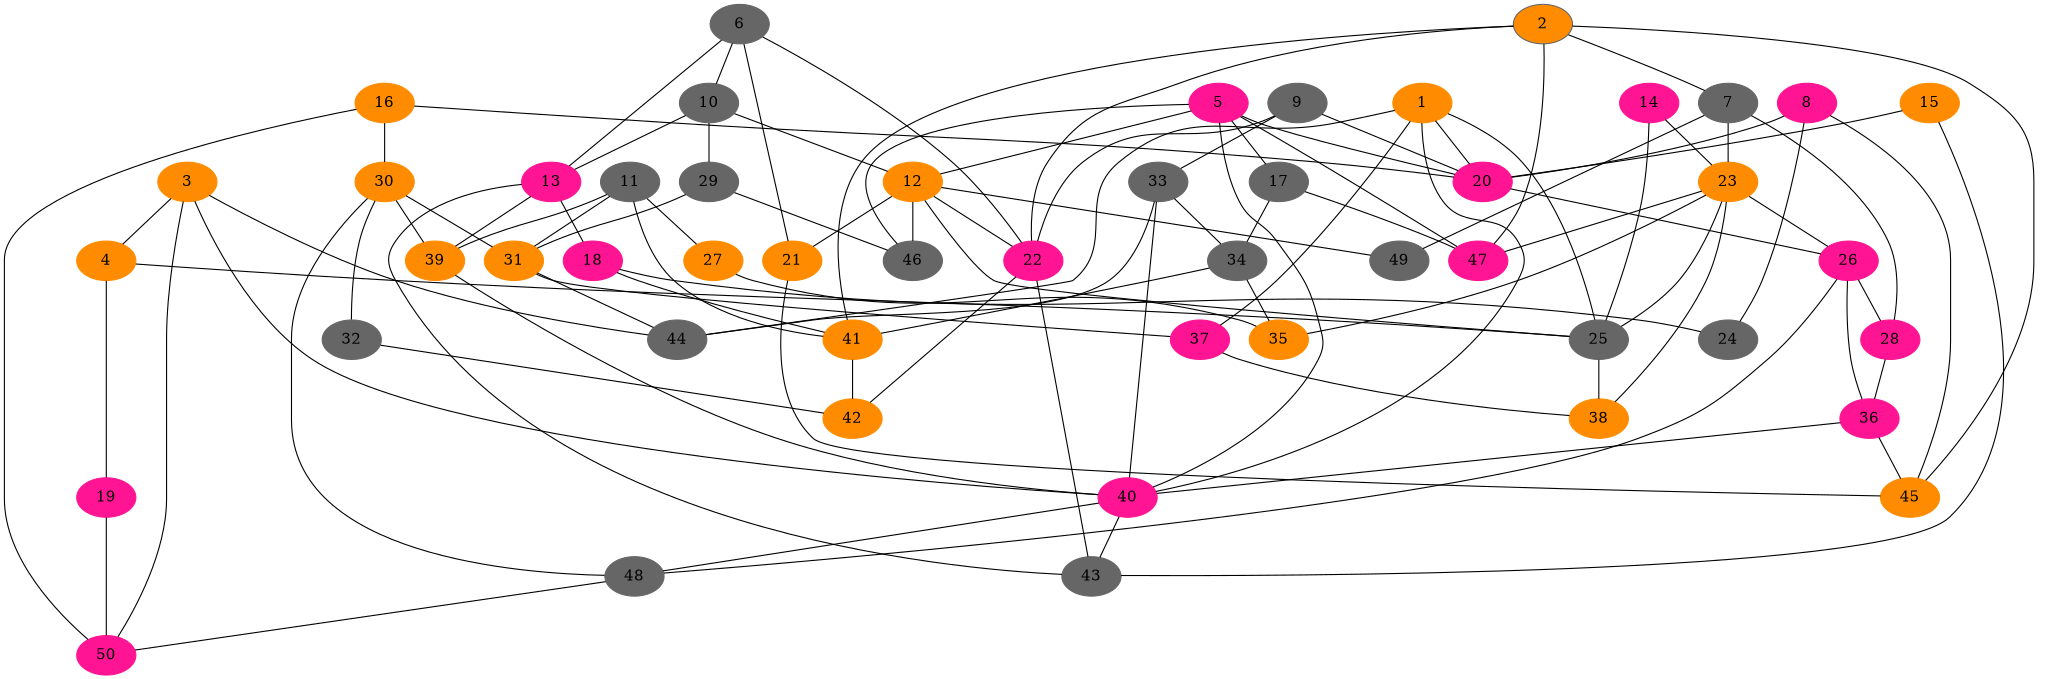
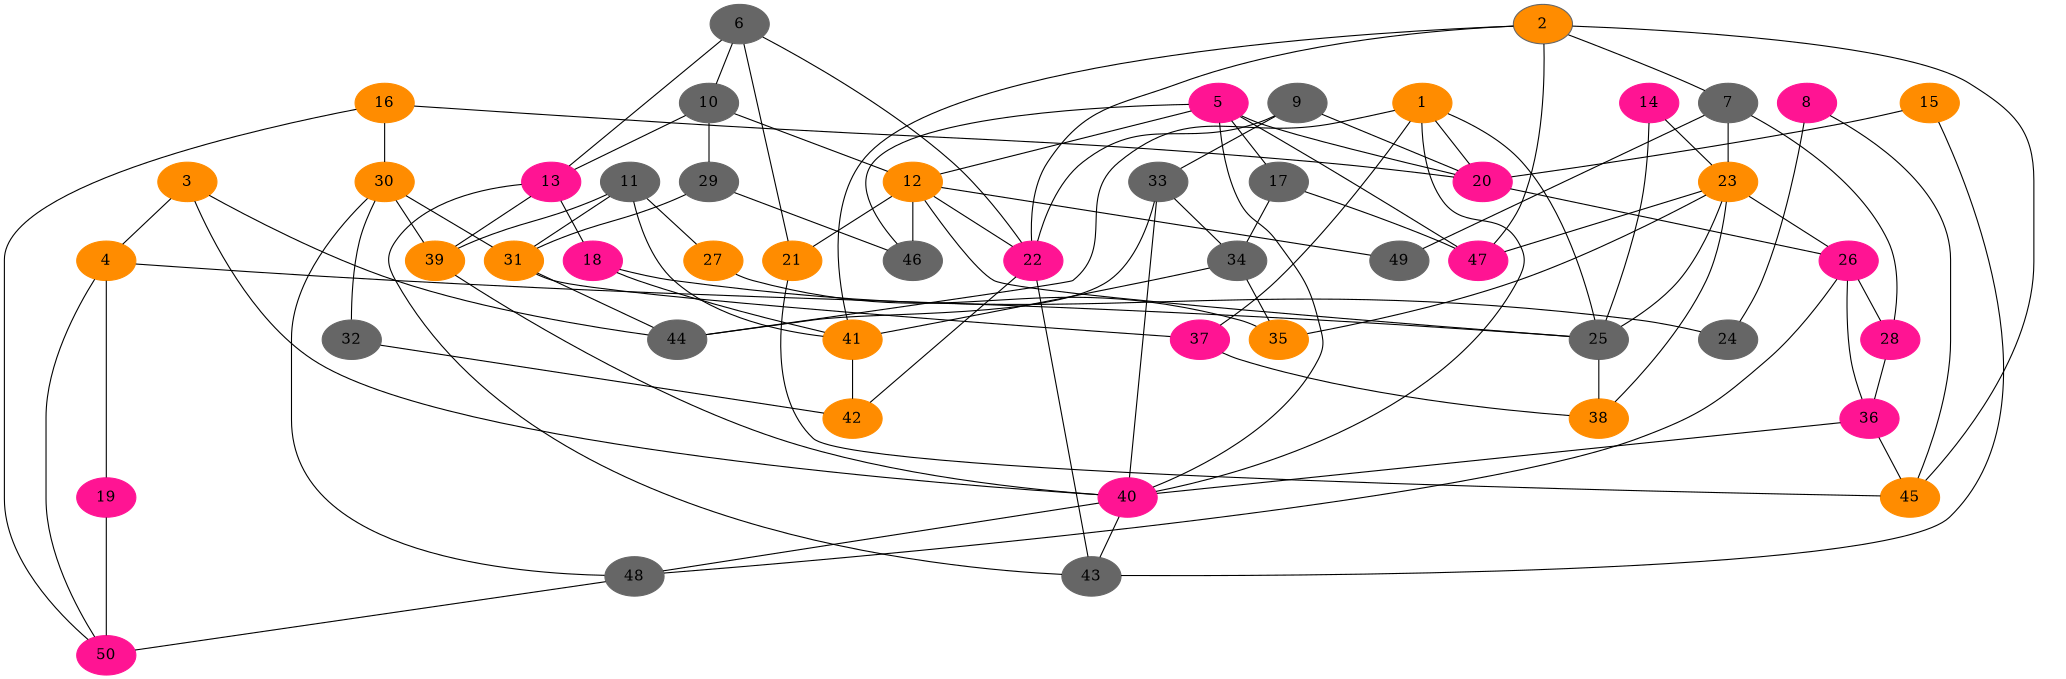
  graph {
    node [color=gray40 style=filled]
    1 [color=darkorange]
    20 [color=deeppink]
    25
    37 [color=deeppink]
    40 [color=deeppink]
    44
    26 [color=deeppink]
    38 [color=darkorange]
    43
    48
    2 [fillcolor=darkorange]
    7
    22 [color=deeppink]
    41 [color=darkorange]
    45 [color=darkorange]
    47 [color=deeppink]
    23 [color=darkorange]
    28 [color=deeppink]
    49
    42 [color=darkorange]
    3 [color=darkorange]
    4 [color=darkorange]
    19 [color=deeppink]
    50 [color=deeppink]
    5 [color=deeppink]
    17
    46
    12 [color=darkorange]
    34
    6
    10
    13 [color=deeppink]
    21 [color=darkorange]
    29
    39 [color=darkorange]
    18 [color=deeppink]
    35 [color=darkorange]
    36 [color=deeppink]
    8 [color=deeppink]
    24
    9
    33
    31 [color=darkorange]
    11
    27 [color=darkorange]
    14 [color=deeppink]
    15 [color=darkorange]
    16 [color=darkorange]
    30 [color=darkorange]
    32
    1 -- 20
    1 -- 25
    1 -- 37
    1 -- 40
    1 -- 44
    20 -- 26
    25 -- 38
    37 -- 38
    40 -- 43
    40 -- 48
    26 -- 48
    26 -- 28
    26 -- 36
    48 -- 50
    2 -- 7
    2 -- 22
    2 -- 41
    2 -- 45
    2 -- 47
    7 -- 23
    7 -- 28
    7 -- 49
    22 -- 43
    22 -- 42
    41 -- 42
    23 -- 25
    23 -- 26
    23 -- 38
    23 -- 47
    23 -- 35
    28 -- 36
    3 -- 40
    3 -- 44
    3 -- 4
    4 -- 25
    4 -- 19
-   3 -- 50
+   4 -- 50
    19 -- 50
    5 -- 20
    5 -- 40
    5 -- 47
    5 -- 17
    5 -- 46
    5 -- 12
    17 -- 47
    17 -- 34
    12 -- 25
    12 -- 22
    12 -- 49
    12 -- 46
    12 -- 21
    34 -- 41
    34 -- 35
    6 -- 22
    6 -- 10
    6 -- 13
    6 -- 21
    10 -- 12
    10 -- 13
    10 -- 29
    13 -- 43
    13 -- 39
    13 -- 18
    21 -- 45
    29 -- 46
    29 -- 31
    39 -- 40
    18 -- 41
    18 -- 24
    36 -- 40
    36 -- 45
-   8 -- 20
    8 -- 45
    8 -- 24
    9 -- 20
    9 -- 22
    9 -- 33
    33 -- 40
    33 -- 44
    33 -- 34
    31 -- 37
    31 -- 44
    11 -- 41
    11 -- 39
    11 -- 31
    11 -- 27
    27 -- 35
    14 -- 25
    14 -- 23
    15 -- 20
    15 -- 43
    16 -- 20
    16 -- 50
    16 -- 30
    30 -- 48
    30 -- 39
    30 -- 31
    30 -- 32
    32 -- 42
  }
